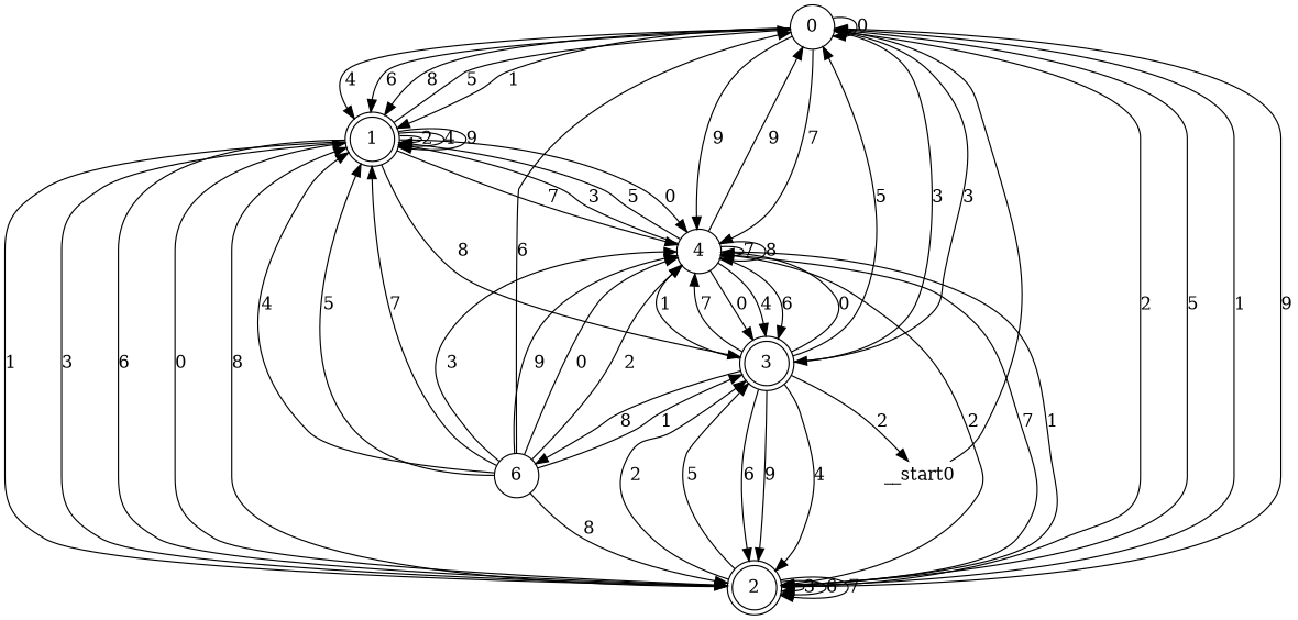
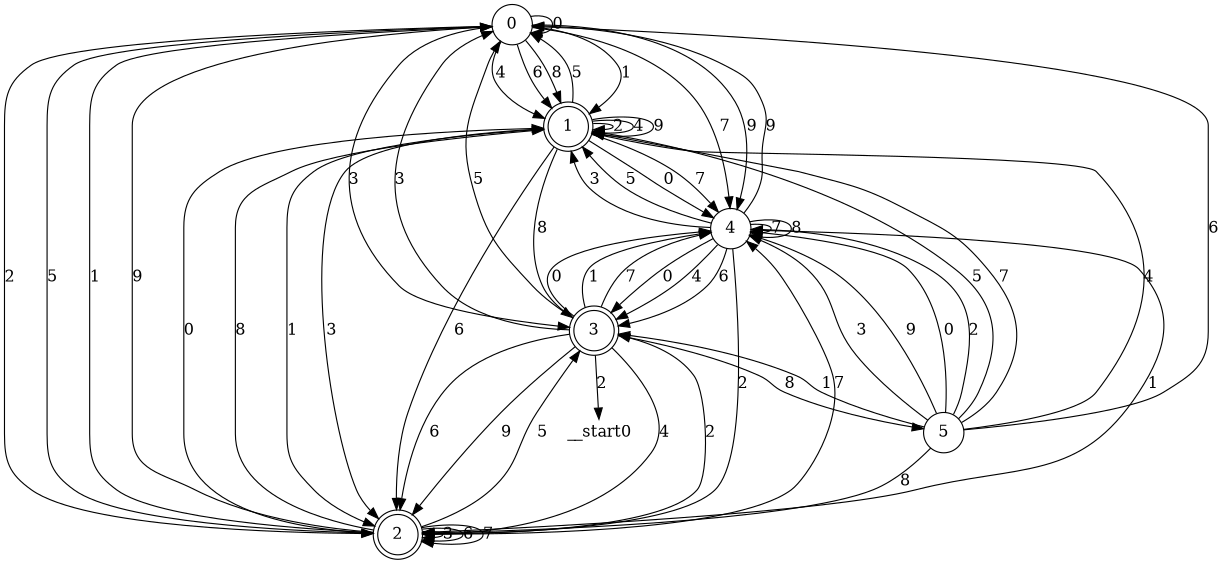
  digraph {
    node [shape=circle]
    n1 [label=0]
    n2 [label=1 shape=doublecircle]
    n3 [label=2 shape=doublecircle]
    n4 [label=3 shape=doublecircle]
    n5 [label=4]
-   n6 [label=6]
+   n6 [label=5]
    __start0 [height=0 shape=none width=0]
    n1 -> n1 [label=0]
    n1 -> n2 [label=1]
    n1 -> n2 [label=4]
    n1 -> n2 [label=6]
    n1 -> n2 [label=8]
    n1 -> n3 [label=2]
    n1 -> n3 [label=5]
    n1 -> n4 [label=3]
    n1 -> n5 [label=7]
    n1 -> n5 [label=9]
    n2 -> n1 [label=5]
    n2 -> n2 [label=2]
    n2 -> n2 [label=4]
    n2 -> n2 [label=9]
    n2 -> n3 [label=1]
    n2 -> n3 [label=3]
    n2 -> n3 [label=6]
    n2 -> n4 [label=8]
    n2 -> n5 [label=0]
    n2 -> n5 [label=7]
    n3 -> n1 [label=1]
    n3 -> n1 [label=9]
    n3 -> n2 [label=0]
    n3 -> n2 [label=8]
    n3 -> n3 [label=3]
    n3 -> n3 [label=6]
    n3 -> n3 [label=7]
    n3 -> n4 [label=2]
    n3 -> n4 [label=5]
    n3 -> n5 [label=7]
    n4 -> n1 [label=3]
    n4 -> n1 [label=5]
    n4 -> n3 [label=4]
    n4 -> n3 [label=6]
    n4 -> n3 [label=9]
    n4 -> n5 [label=0]
    n4 -> n5 [label=1]
    n4 -> n5 [label=7]
    n4 -> n6 [label=8]
    n4 -> __start0 [label=2]
    n5 -> n1 [label=9]
    n5 -> n2 [label=3]
    n5 -> n2 [label=5]
    n5 -> n3 [label=1]
    n5 -> n3 [label=2]
    n5 -> n4 [label=0]
    n5 -> n4 [label=4]
    n5 -> n4 [label=6]
    n5 -> n5 [label=7]
    n5 -> n5 [label=8]
    n6 -> n1 [label=6]
    n6 -> n2 [label=4]
    n6 -> n2 [label=5]
    n6 -> n2 [label=7]
    n6 -> n3 [label=8]
    n6 -> n4 [label=1]
    n6 -> n5 [label=0]
    n6 -> n5 [label=2]
    n6 -> n5 [label=3]
    n6 -> n5 [label=9]
-   __start0 -> n1
  }
